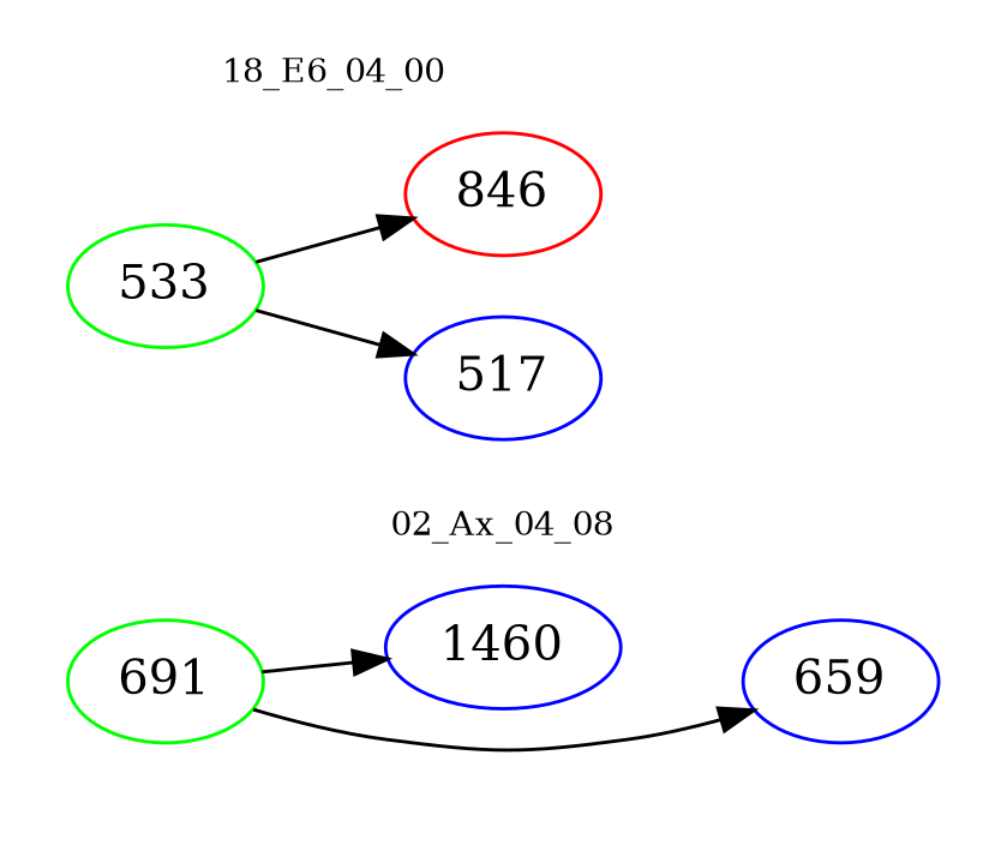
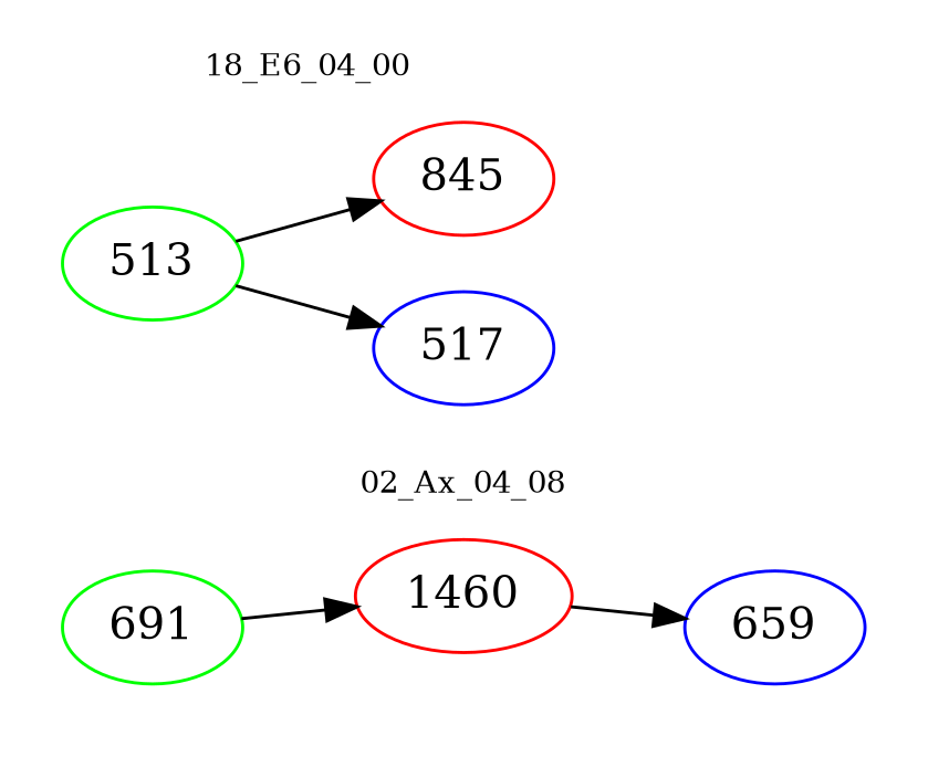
  digraph {
    rankdir=LR
    node [color=green]
    edge [color=black]
    n1 [label=691]
    n2 [color=blue label=659]
-   n3 [color=blue label=1460]
-   n4 [label=533]
+   n3 [color=red label=1460]
+   n4 [label=513]
    n5 [color=blue label=517]
-   n6 [color=red label=846]
+   n6 [color=red label=845]
    subgraph cluster_1 {
      color=white
      fontsize=10
      label="02_Ax_04_08"
      n1
      n2
      n3
    }
    subgraph cluster_2 {
      color=white
      fontsize=10
      label="18_E6_04_00"
      n4
      n5
      n6
    }
-   n1 -> n2
+   n3 -> n2
    n1 -> n3
    n4 -> n5
    n4 -> n6
  }
